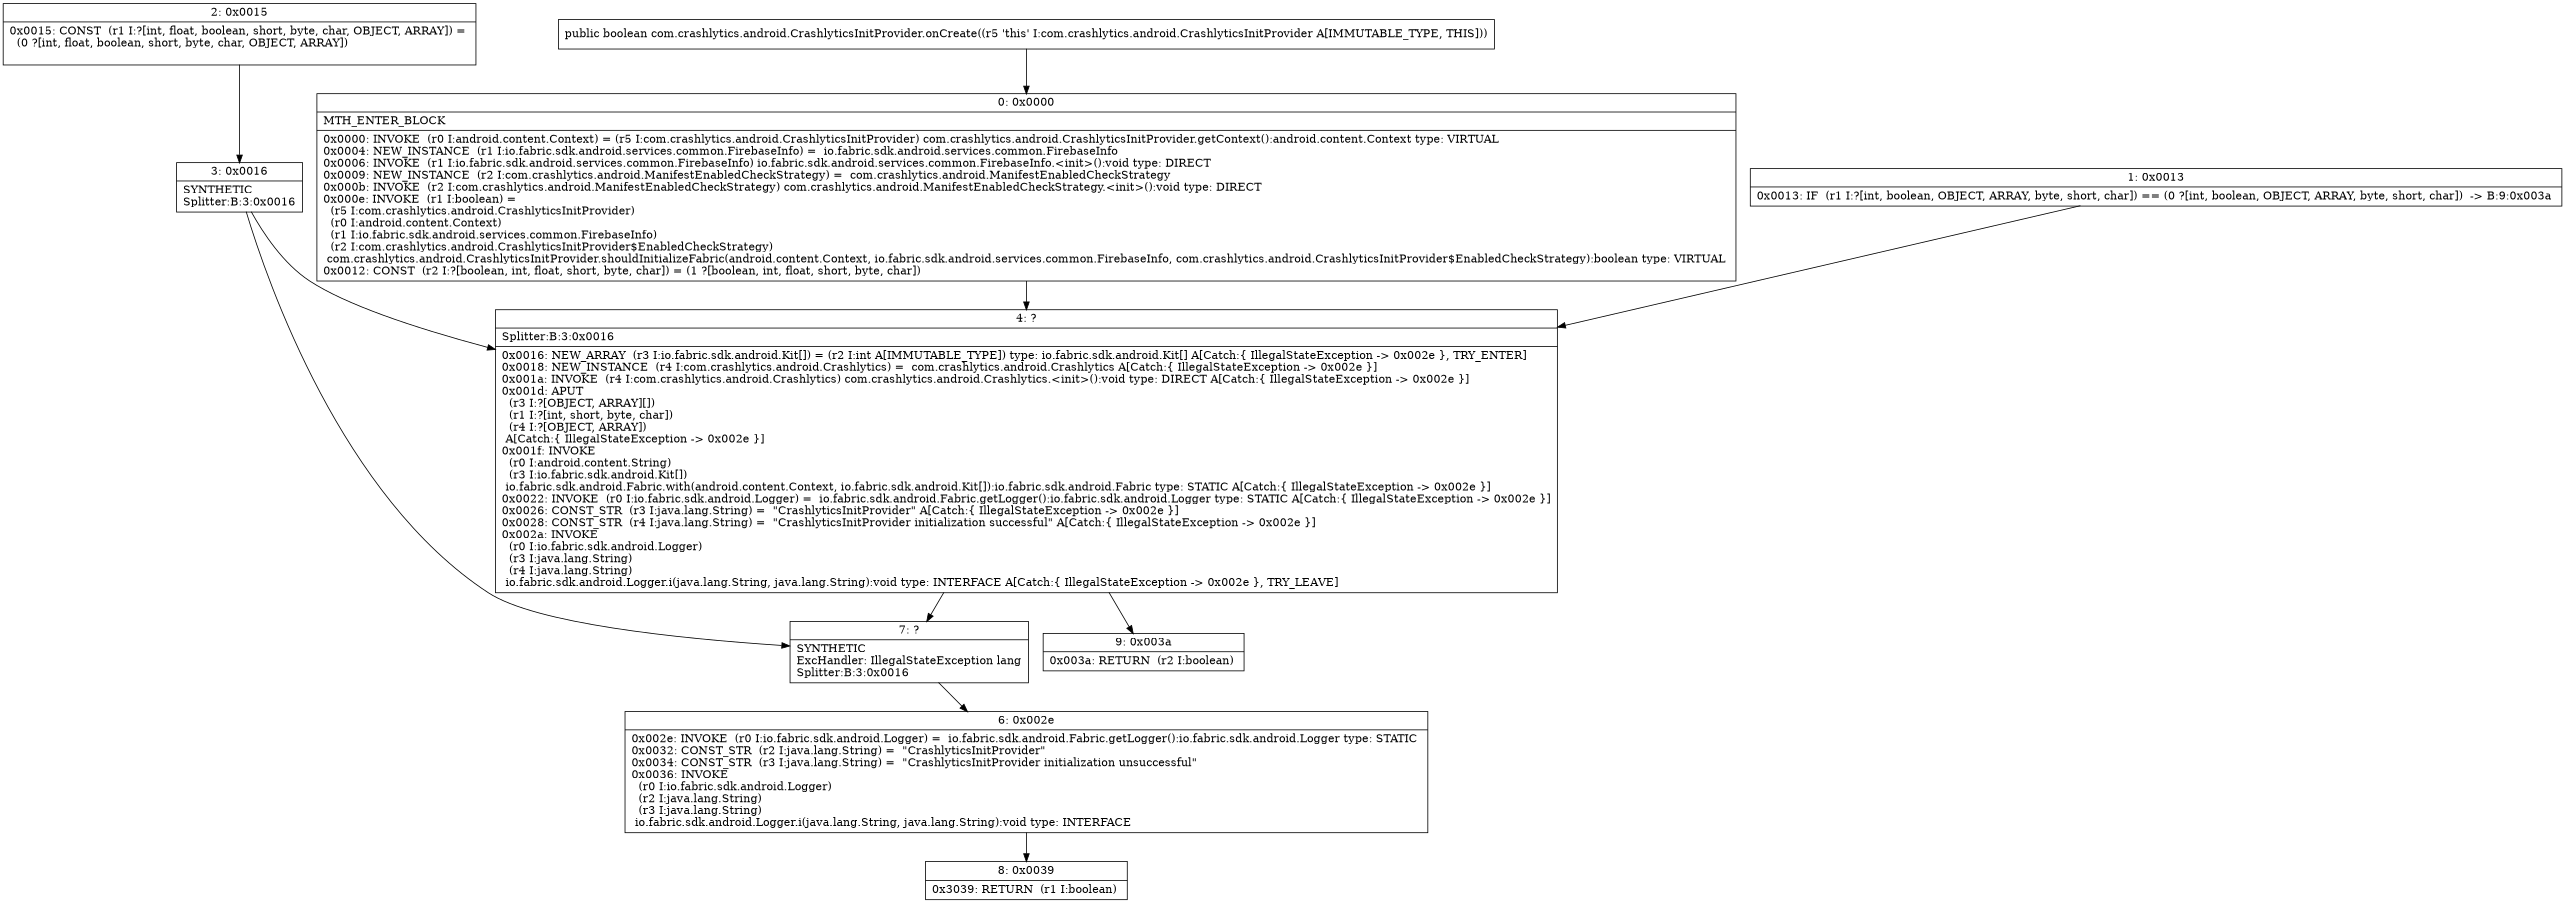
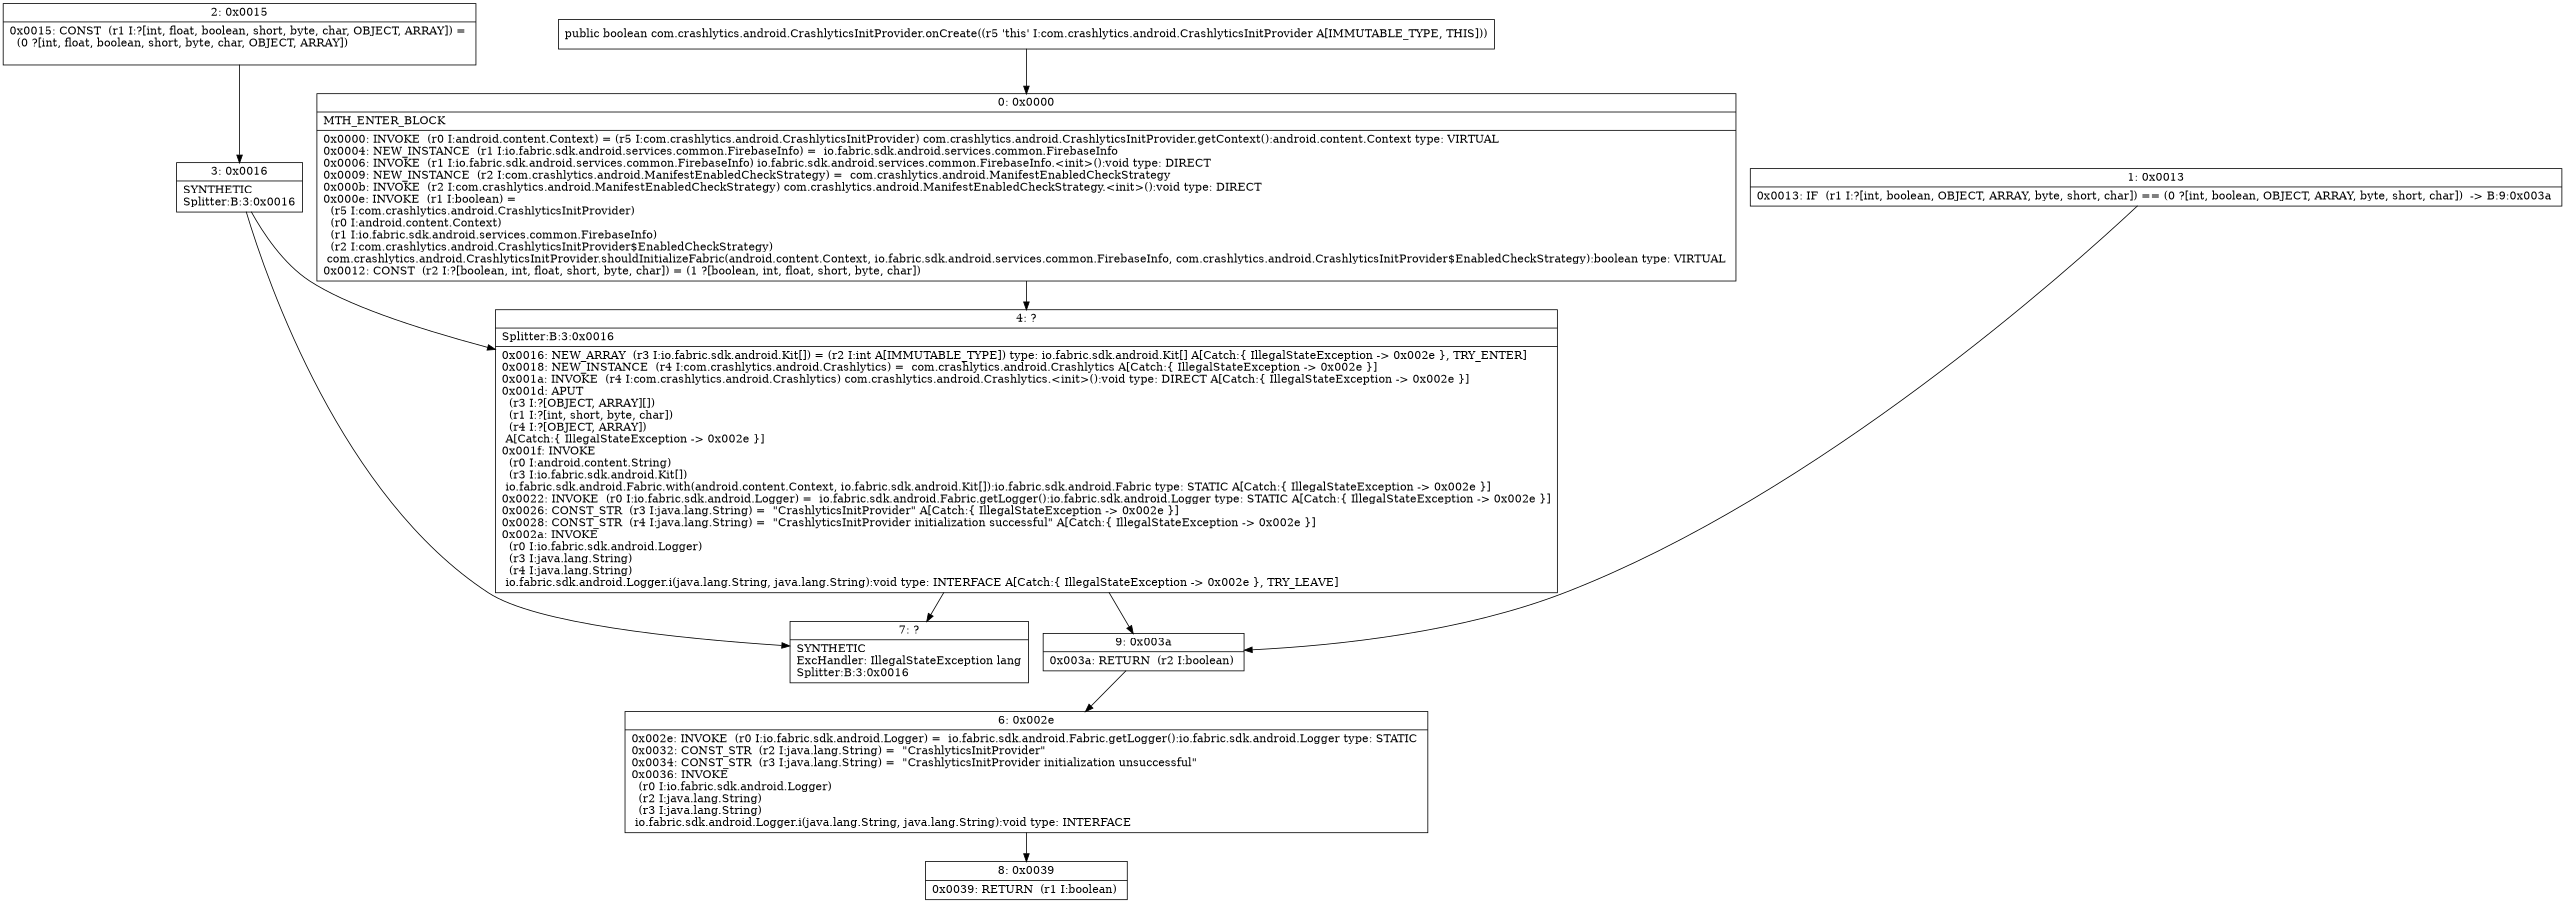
  digraph {
    node [shape=record]
    n1 [label="{0\:\ 0x0000|MTH_ENTER_BLOCK\l|0x0000: INVOKE  (r0 I:android.content.Context) = (r5 I:com.crashlytics.android.CrashlyticsInitProvider) com.crashlytics.android.CrashlyticsInitProvider.getContext():android.content.Context type: VIRTUAL \l0x0004: NEW_INSTANCE  (r1 I:io.fabric.sdk.android.services.common.FirebaseInfo) =  io.fabric.sdk.android.services.common.FirebaseInfo \l0x0006: INVOKE  (r1 I:io.fabric.sdk.android.services.common.FirebaseInfo) io.fabric.sdk.android.services.common.FirebaseInfo.\<init\>():void type: DIRECT \l0x0009: NEW_INSTANCE  (r2 I:com.crashlytics.android.ManifestEnabledCheckStrategy) =  com.crashlytics.android.ManifestEnabledCheckStrategy \l0x000b: INVOKE  (r2 I:com.crashlytics.android.ManifestEnabledCheckStrategy) com.crashlytics.android.ManifestEnabledCheckStrategy.\<init\>():void type: DIRECT \l0x000e: INVOKE  (r1 I:boolean) = \l  (r5 I:com.crashlytics.android.CrashlyticsInitProvider)\l  (r0 I:android.content.Context)\l  (r1 I:io.fabric.sdk.android.services.common.FirebaseInfo)\l  (r2 I:com.crashlytics.android.CrashlyticsInitProvider$EnabledCheckStrategy)\l com.crashlytics.android.CrashlyticsInitProvider.shouldInitializeFabric(android.content.Context, io.fabric.sdk.android.services.common.FirebaseInfo, com.crashlytics.android.CrashlyticsInitProvider$EnabledCheckStrategy):boolean type: VIRTUAL \l0x0012: CONST  (r2 I:?[boolean, int, float, short, byte, char]) = (1 ?[boolean, int, float, short, byte, char]) \l}"]
    n2 [label="{4\:\ ?|Splitter:B:3:0x0016\l|0x0016: NEW_ARRAY  (r3 I:io.fabric.sdk.android.Kit[]) = (r2 I:int A[IMMUTABLE_TYPE]) type: io.fabric.sdk.android.Kit[] A[Catch:\{ IllegalStateException \-\> 0x002e \}, TRY_ENTER]\l0x0018: NEW_INSTANCE  (r4 I:com.crashlytics.android.Crashlytics) =  com.crashlytics.android.Crashlytics A[Catch:\{ IllegalStateException \-\> 0x002e \}]\l0x001a: INVOKE  (r4 I:com.crashlytics.android.Crashlytics) com.crashlytics.android.Crashlytics.\<init\>():void type: DIRECT A[Catch:\{ IllegalStateException \-\> 0x002e \}]\l0x001d: APUT  \l  (r3 I:?[OBJECT, ARRAY][])\l  (r1 I:?[int, short, byte, char])\l  (r4 I:?[OBJECT, ARRAY])\l A[Catch:\{ IllegalStateException \-\> 0x002e \}]\l0x001f: INVOKE  \l  (r0 I:android.content.String)\l  (r3 I:io.fabric.sdk.android.Kit[])\l io.fabric.sdk.android.Fabric.with(android.content.Context, io.fabric.sdk.android.Kit[]):io.fabric.sdk.android.Fabric type: STATIC A[Catch:\{ IllegalStateException \-\> 0x002e \}]\l0x0022: INVOKE  (r0 I:io.fabric.sdk.android.Logger) =  io.fabric.sdk.android.Fabric.getLogger():io.fabric.sdk.android.Logger type: STATIC A[Catch:\{ IllegalStateException \-\> 0x002e \}]\l0x0026: CONST_STR  (r3 I:java.lang.String) =  \"CrashlyticsInitProvider\" A[Catch:\{ IllegalStateException \-\> 0x002e \}]\l0x0028: CONST_STR  (r4 I:java.lang.String) =  \"CrashlyticsInitProvider initialization successful\" A[Catch:\{ IllegalStateException \-\> 0x002e \}]\l0x002a: INVOKE  \l  (r0 I:io.fabric.sdk.android.Logger)\l  (r3 I:java.lang.String)\l  (r4 I:java.lang.String)\l io.fabric.sdk.android.Logger.i(java.lang.String, java.lang.String):void type: INTERFACE A[Catch:\{ IllegalStateException \-\> 0x002e \}, TRY_LEAVE]\l}"]
    n3 [label="{1\:\ 0x0013|0x0013: IF  (r1 I:?[int, boolean, OBJECT, ARRAY, byte, short, char]) == (0 ?[int, boolean, OBJECT, ARRAY, byte, short, char])  \-\> B:9:0x003a \l}"]
    n4 [label="{9\:\ 0x003a|0x003a: RETURN  (r2 I:boolean) \l}"]
    n5 [label="{2\:\ 0x0015|0x0015: CONST  (r1 I:?[int, float, boolean, short, byte, char, OBJECT, ARRAY]) = \l  (0 ?[int, float, boolean, short, byte, char, OBJECT, ARRAY])\l \l}"]
    n6 [label="{3\:\ 0x0016|SYNTHETIC\lSplitter:B:3:0x0016\l}"]
    n7 [label="{7\:\ ?|SYNTHETIC\lExcHandler: IllegalStateException lang\lSplitter:B:3:0x0016\l}"]
    n8 [label="{6\:\ 0x002e|0x002e: INVOKE  (r0 I:io.fabric.sdk.android.Logger) =  io.fabric.sdk.android.Fabric.getLogger():io.fabric.sdk.android.Logger type: STATIC \l0x0032: CONST_STR  (r2 I:java.lang.String) =  \"CrashlyticsInitProvider\" \l0x0034: CONST_STR  (r3 I:java.lang.String) =  \"CrashlyticsInitProvider initialization unsuccessful\" \l0x0036: INVOKE  \l  (r0 I:io.fabric.sdk.android.Logger)\l  (r2 I:java.lang.String)\l  (r3 I:java.lang.String)\l io.fabric.sdk.android.Logger.i(java.lang.String, java.lang.String):void type: INTERFACE \l}"]
-   n9 [label="{8\:\ 0x0039|0x3039: RETURN  (r1 I:boolean) \l}"]
+   n9 [label="{8\:\ 0x0039|0x0039: RETURN  (r1 I:boolean) \l}"]
    n10 [label="{public boolean com.crashlytics.android.CrashlyticsInitProvider.onCreate((r5 'this' I:com.crashlytics.android.CrashlyticsInitProvider A[IMMUTABLE_TYPE, THIS])) }"]
    n1 -> n2
    n2 -> n4
    n2 -> n7
-   n3 -> n2
+   n3 -> n4
    n5 -> n6
    n6 -> n2
    n6 -> n7
-   n7 -> n8
+   n4 -> n8
    n8 -> n9
    n10 -> n1
  }
